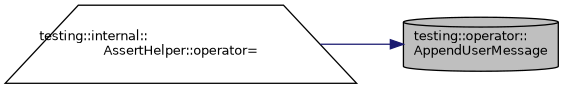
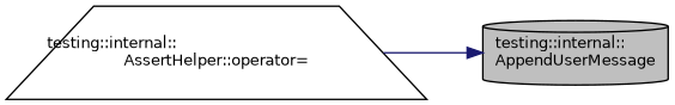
  digraph {
    rankdir=RL
    node [color=black fontname=Helvetica fontsize=10]
-   n1 [fillcolor=grey75 fontcolor=black height=0.2 label="testing::operator::\lAppendUserMessage" shape=cylinder style=filled width=0.4]
+   n1 [fillcolor=grey75 fontcolor=black height=0.2 label="testing::internal::\lAppendUserMessage" shape=cylinder style=filled width=0.4]
    n2 [height=0.2 label="testing::internal::\lAssertHelper::operator=" shape=trapezium width=0.4]
    n1 -> n2 [color=midnightblue dir=back fontname=Helvetica fontsize=10 labelfontname=Helvetica labelfontsize=10 style=solid]
  }
